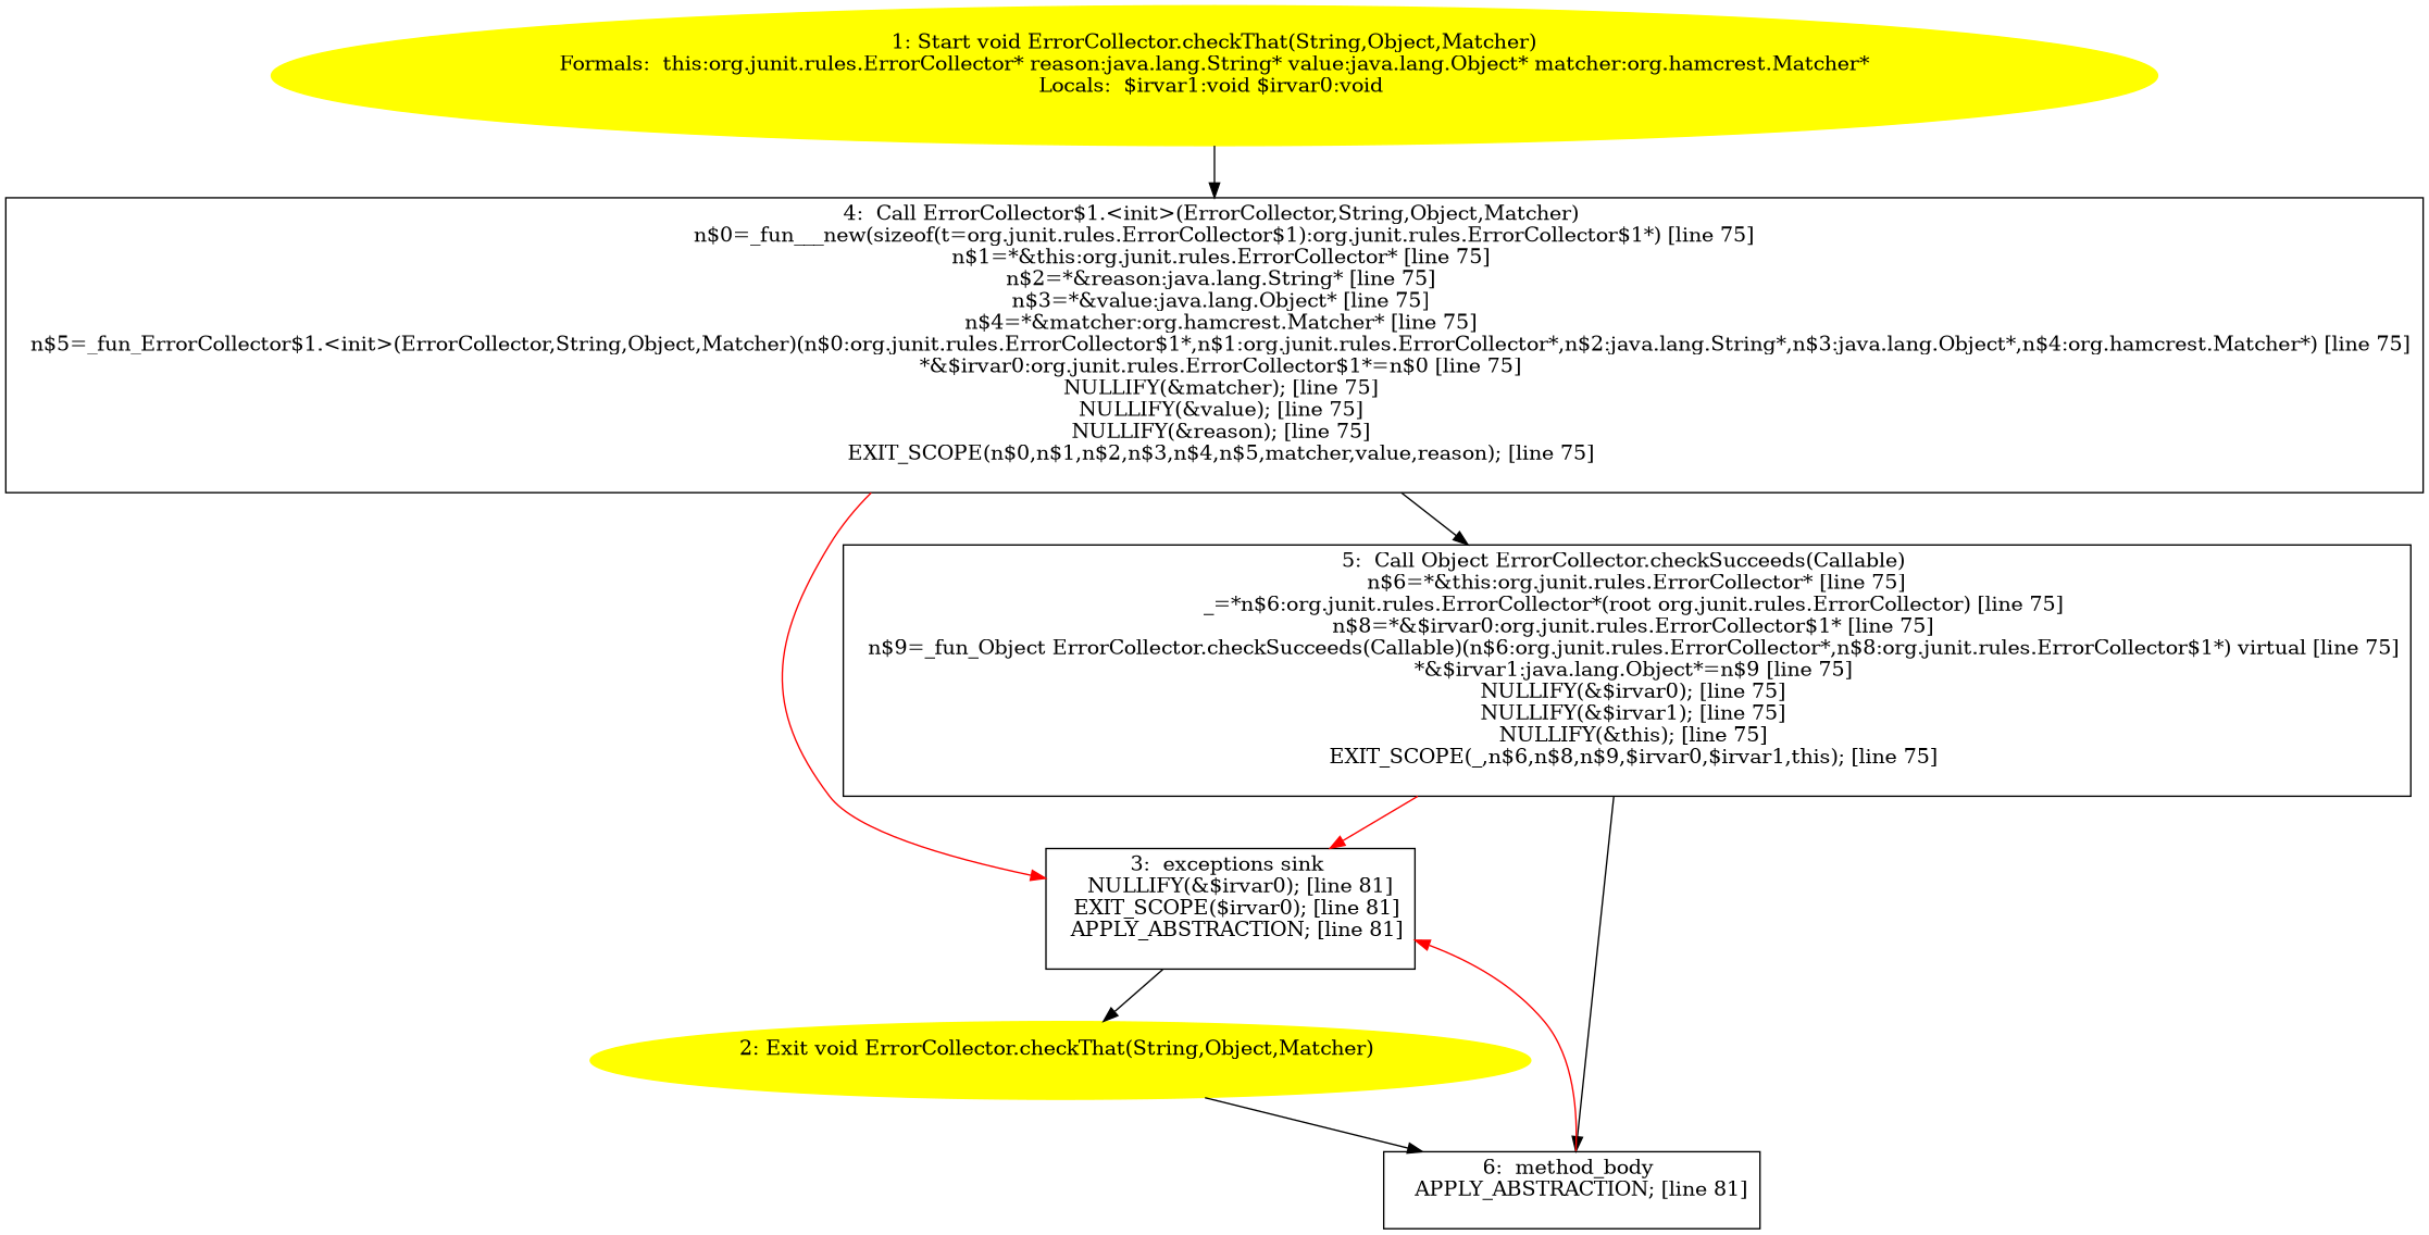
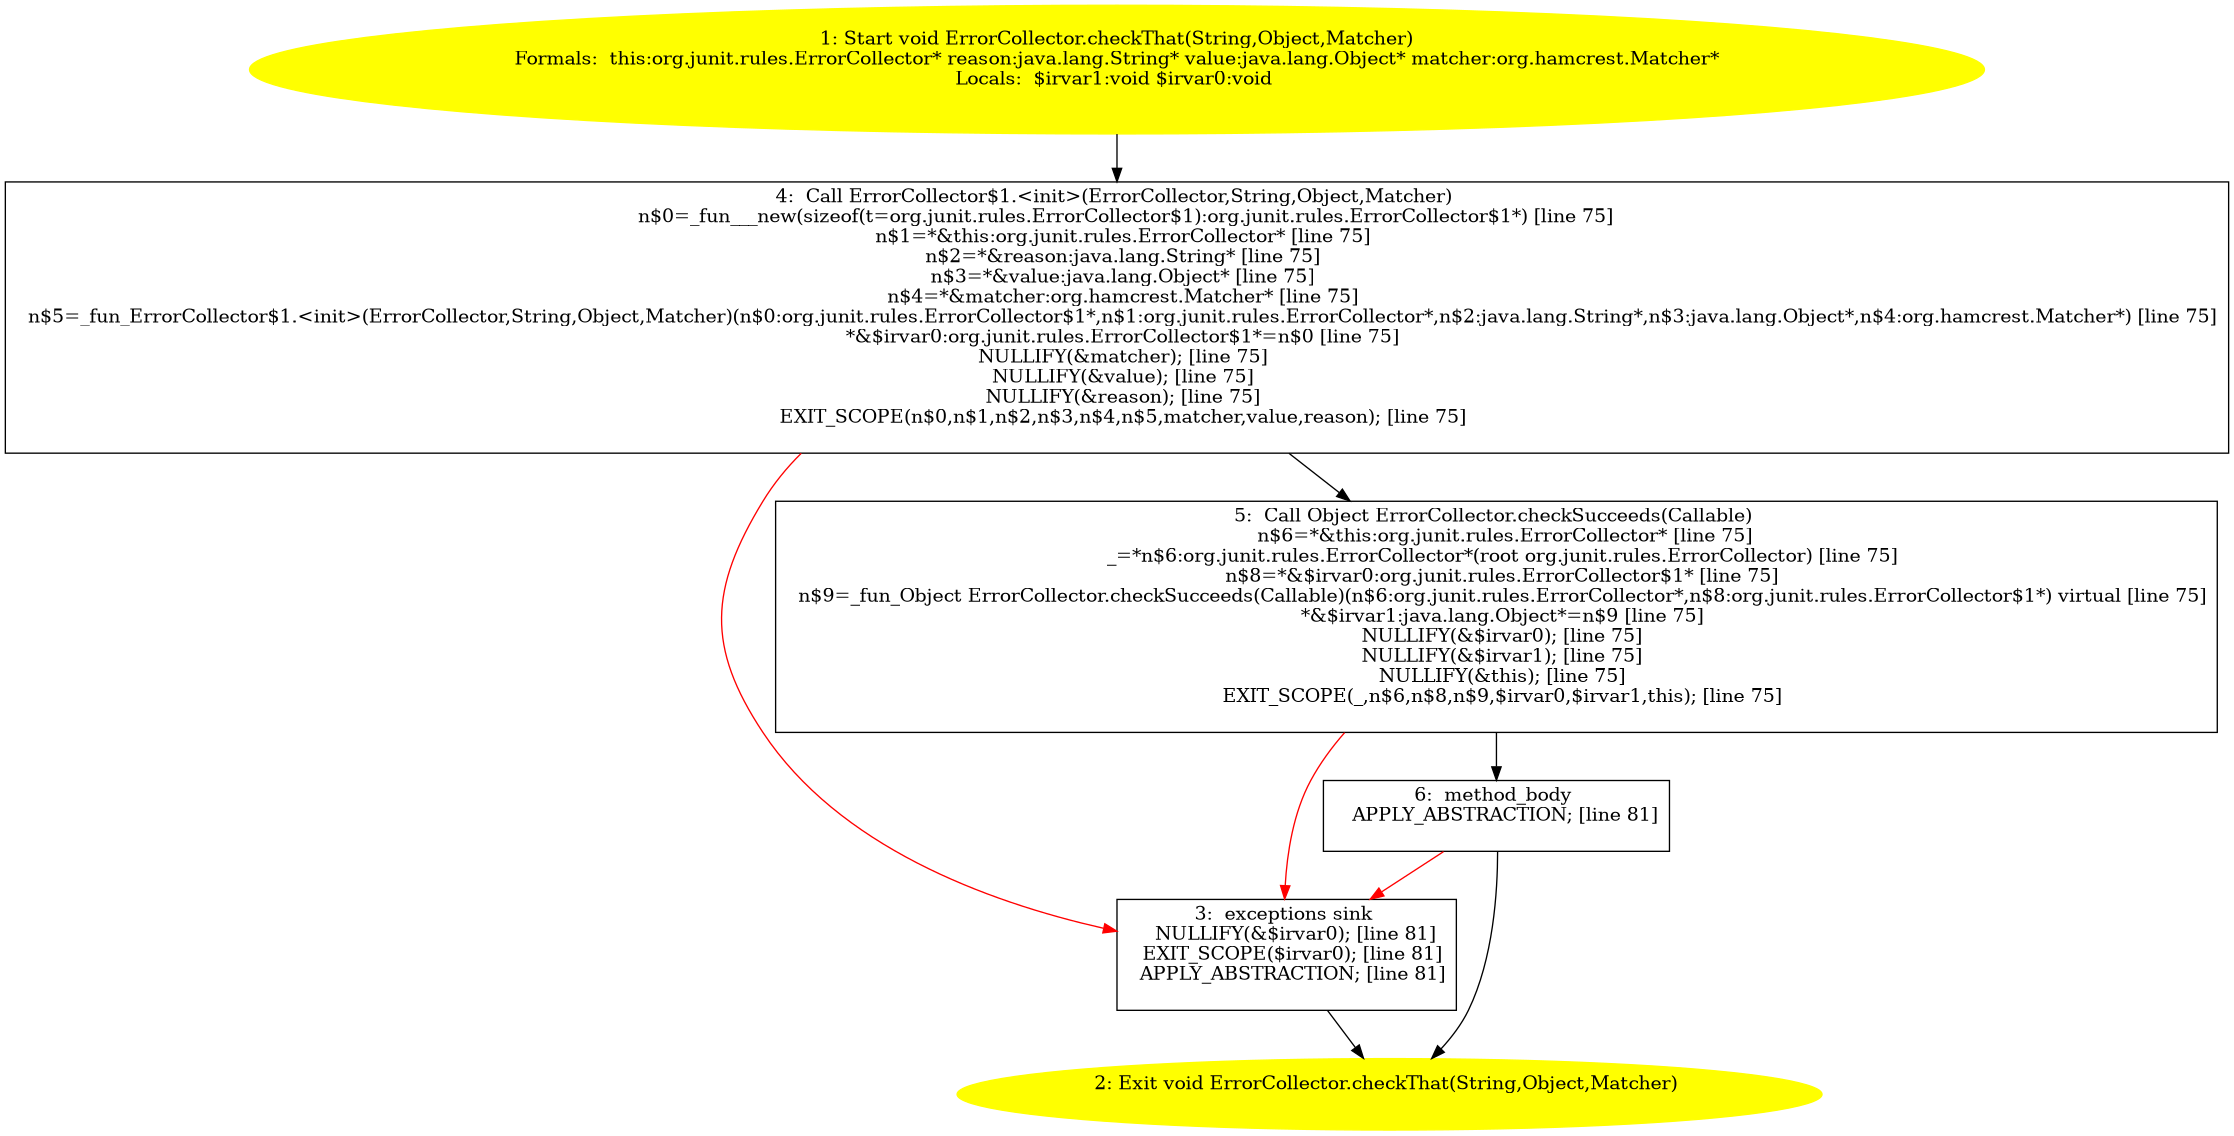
  digraph {
    node [shape=box]
    n1 [color=yellow label="1: Start void ErrorCollector.checkThat(String,Object,Matcher)\nFormals:  this:org.junit.rules.ErrorCollector* reason:java.lang.String* value:java.lang.Object* matcher:org.hamcrest.Matcher*\nLocals:  $irvar1:void $irvar0:void \n  " style=filled shape=""]
    n2 [label="4:  Call ErrorCollector$1.<init>(ErrorCollector,String,Object,Matcher) \n   n$0=_fun___new(sizeof(t=org.junit.rules.ErrorCollector$1):org.junit.rules.ErrorCollector$1*) [line 75]\n  n$1=*&this:org.junit.rules.ErrorCollector* [line 75]\n  n$2=*&reason:java.lang.String* [line 75]\n  n$3=*&value:java.lang.Object* [line 75]\n  n$4=*&matcher:org.hamcrest.Matcher* [line 75]\n  n$5=_fun_ErrorCollector$1.<init>(ErrorCollector,String,Object,Matcher)(n$0:org.junit.rules.ErrorCollector$1*,n$1:org.junit.rules.ErrorCollector*,n$2:java.lang.String*,n$3:java.lang.Object*,n$4:org.hamcrest.Matcher*) [line 75]\n  *&$irvar0:org.junit.rules.ErrorCollector$1*=n$0 [line 75]\n  NULLIFY(&matcher); [line 75]\n  NULLIFY(&value); [line 75]\n  NULLIFY(&reason); [line 75]\n  EXIT_SCOPE(n$0,n$1,n$2,n$3,n$4,n$5,matcher,value,reason); [line 75]\n "]
    n3 [label="3:  exceptions sink \n   NULLIFY(&$irvar0); [line 81]\n  EXIT_SCOPE($irvar0); [line 81]\n  APPLY_ABSTRACTION; [line 81]\n "]
    n4 [label="5:  Call Object ErrorCollector.checkSucceeds(Callable) \n   n$6=*&this:org.junit.rules.ErrorCollector* [line 75]\n  _=*n$6:org.junit.rules.ErrorCollector*(root org.junit.rules.ErrorCollector) [line 75]\n  n$8=*&$irvar0:org.junit.rules.ErrorCollector$1* [line 75]\n  n$9=_fun_Object ErrorCollector.checkSucceeds(Callable)(n$6:org.junit.rules.ErrorCollector*,n$8:org.junit.rules.ErrorCollector$1*) virtual [line 75]\n  *&$irvar1:java.lang.Object*=n$9 [line 75]\n  NULLIFY(&$irvar0); [line 75]\n  NULLIFY(&$irvar1); [line 75]\n  NULLIFY(&this); [line 75]\n  EXIT_SCOPE(_,n$6,n$8,n$9,$irvar0,$irvar1,this); [line 75]\n "]
    n5 [color=yellow label="2: Exit void ErrorCollector.checkThat(String,Object,Matcher) \n  " style=filled shape=""]
    n6 [label="6:  method_body \n   APPLY_ABSTRACTION; [line 81]\n "]
    n1 -> n2
    n2 -> n3 [color=red]
    n2 -> n4
    n3 -> n5
    n4 -> n3 [color=red]
    n4 -> n6
    n6 -> n3 [color=red]
-   n5 -> n6
+   n6 -> n5
  }
